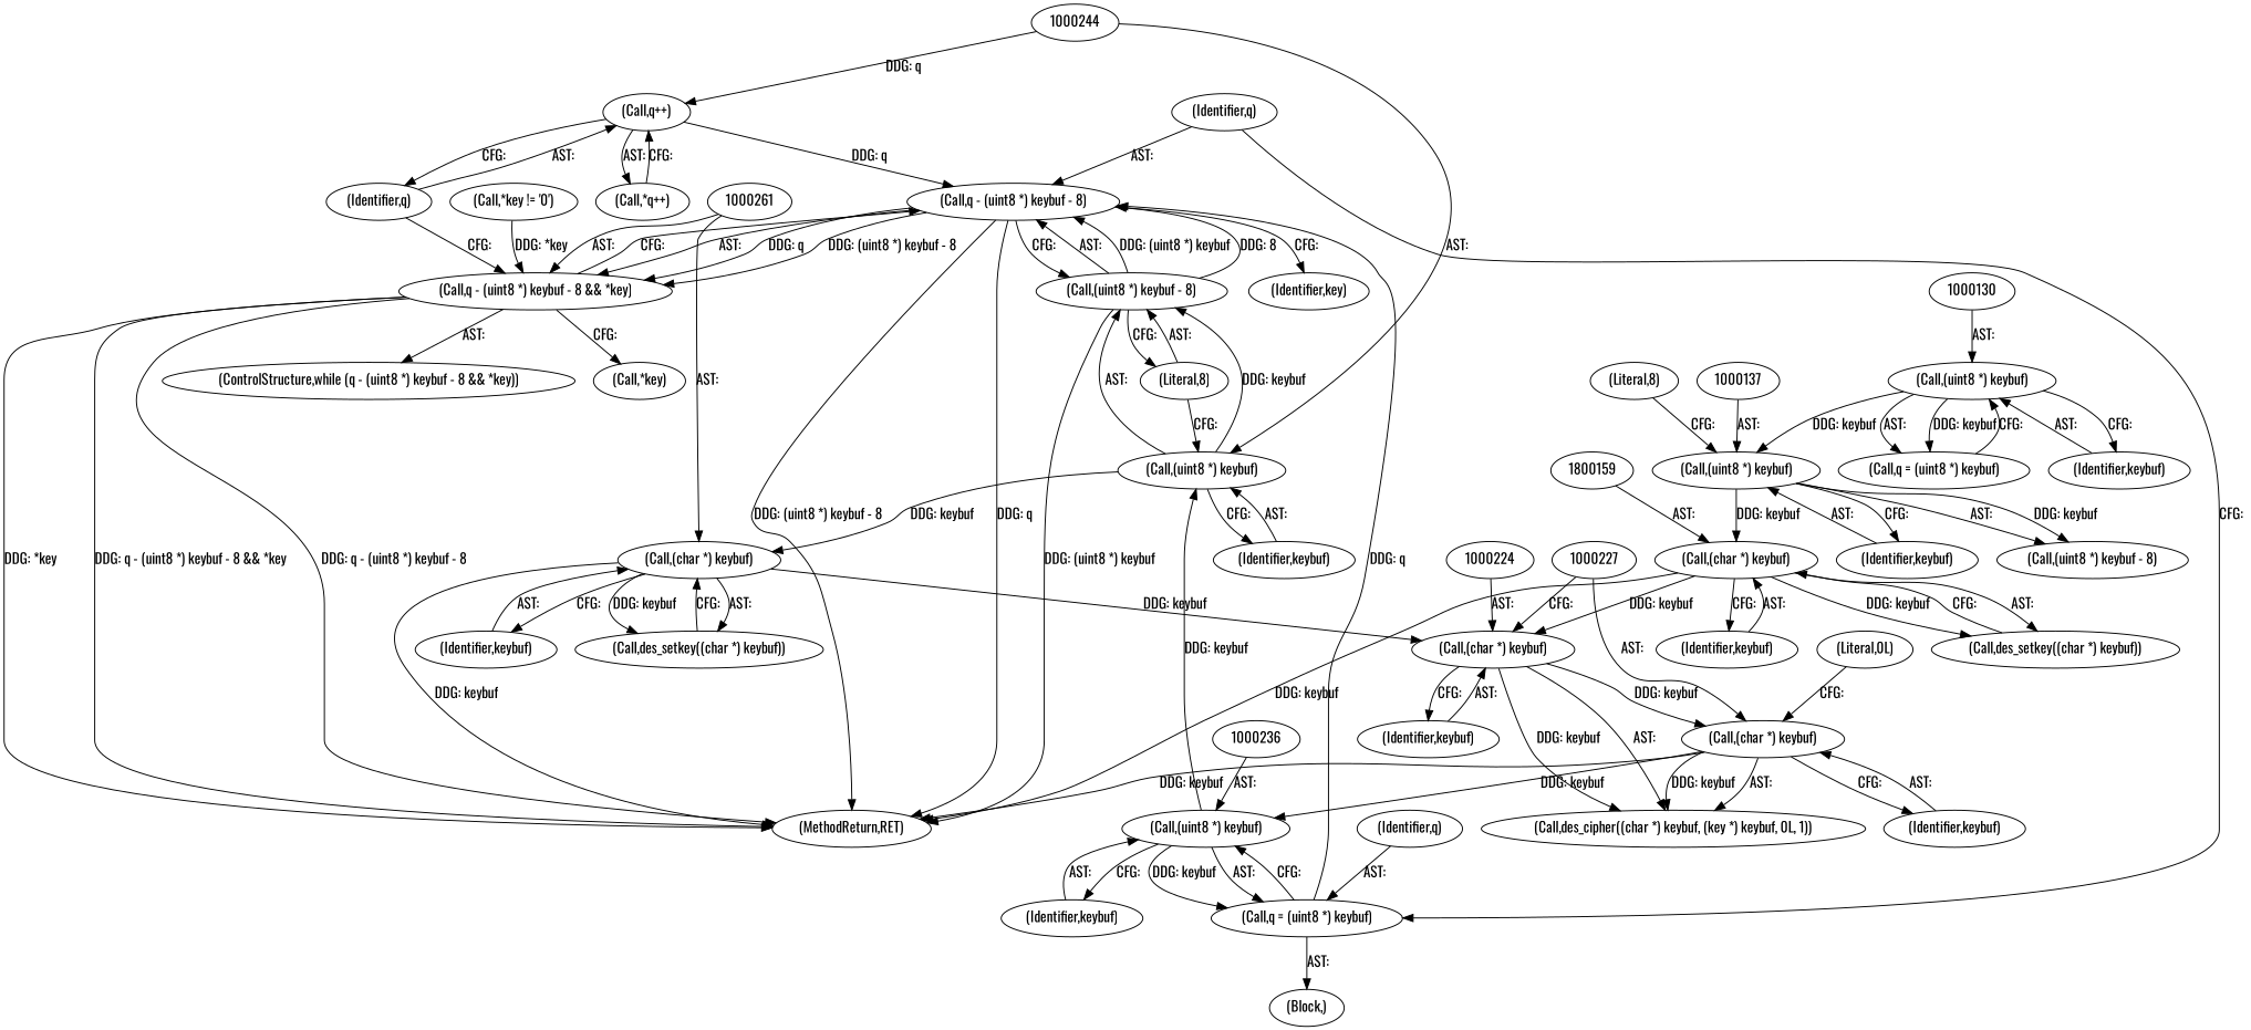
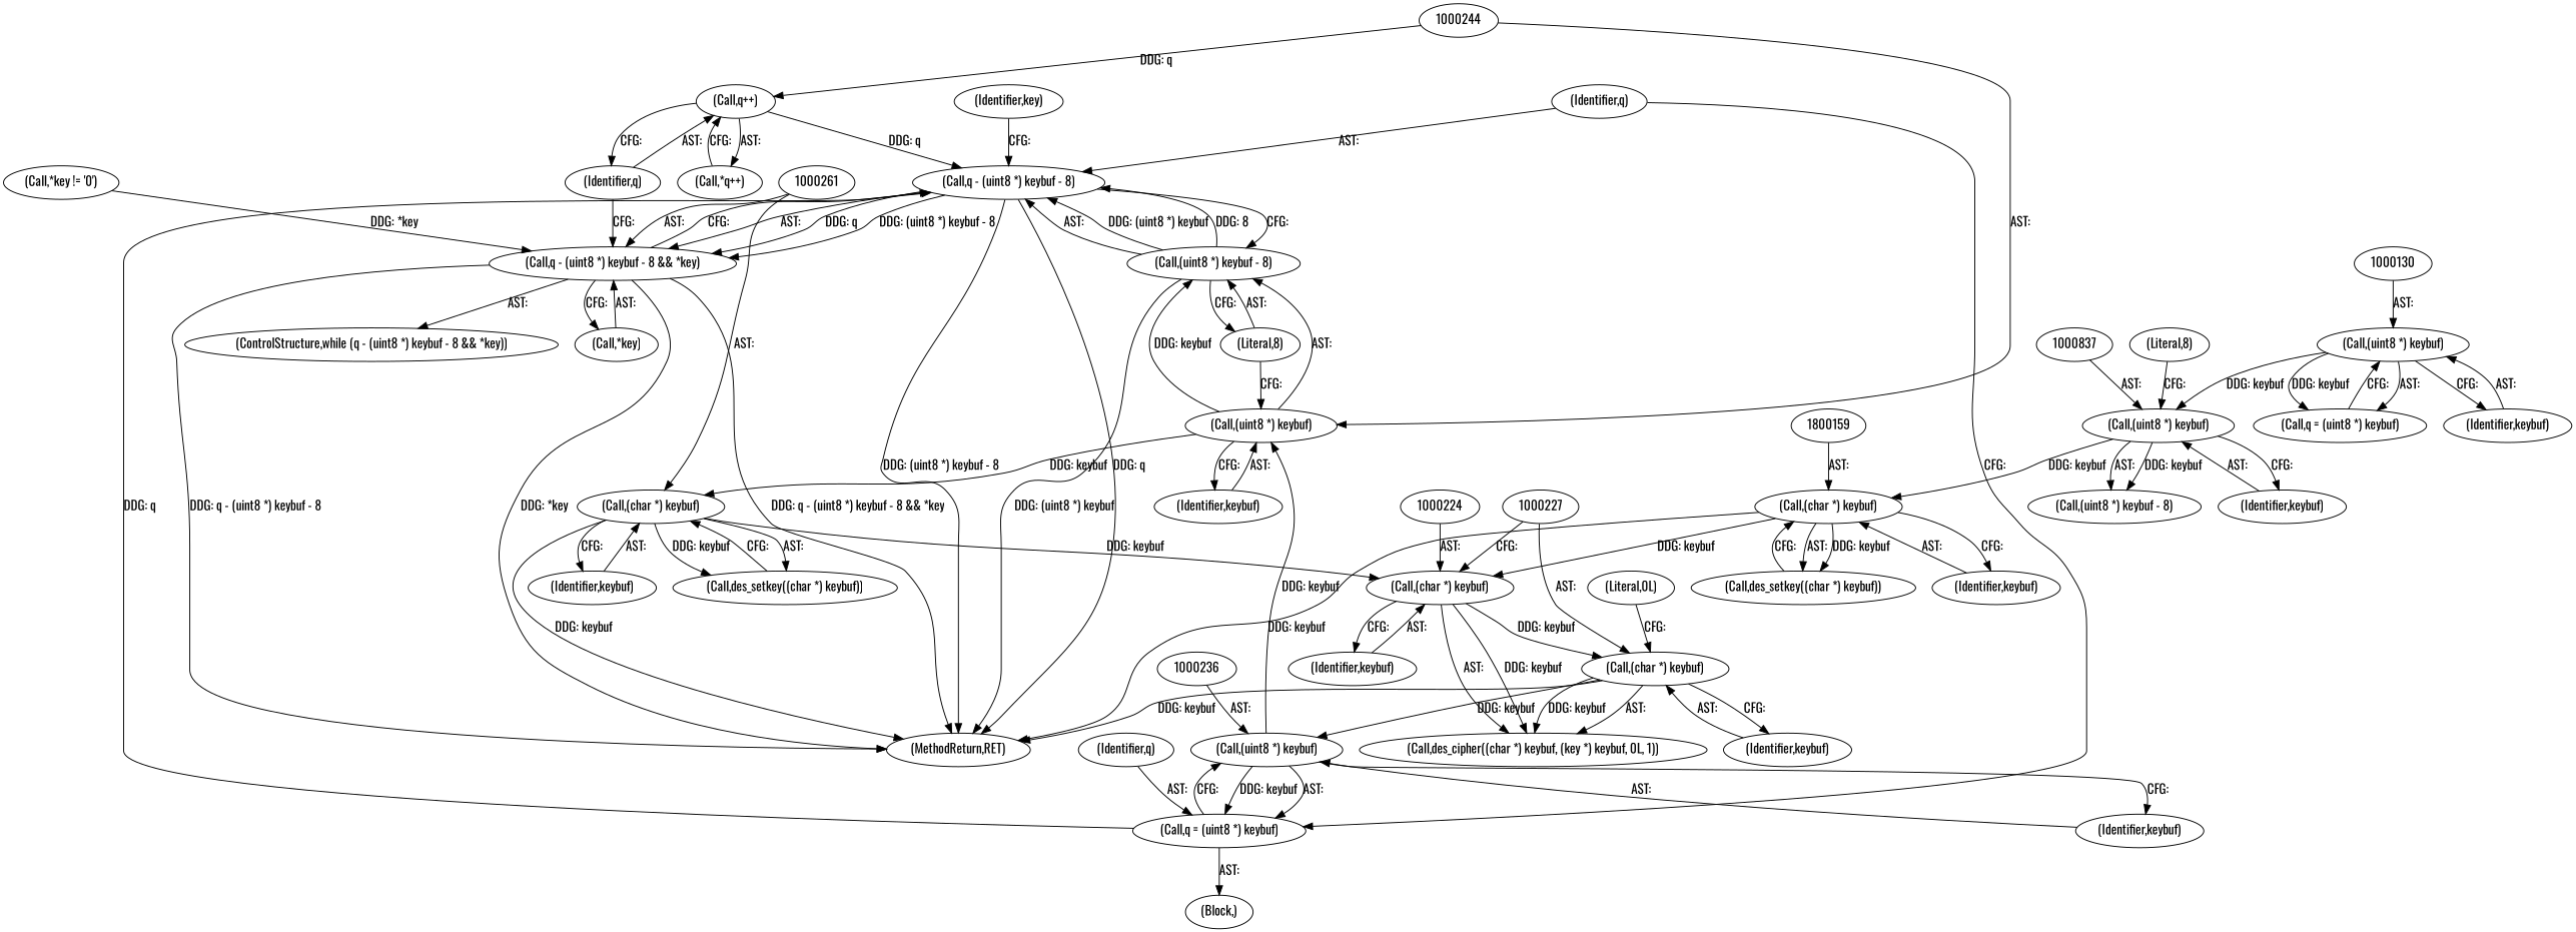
  digraph {
    fontname=Oswald
    node [fontname=Oswald]
    edge [fontname=Oswald]
    n1 [label="(Call,q++)"]
    n2 [label="(Call,q - (uint8 *) keybuf - 8)"]
    n3 [label="(Call,*q++)"]
    n4 [label="(Identifier,q)"]
    n5 [label="(Call,(uint8 *) keybuf - 8)"]
    n6 [label="(Call,q - (uint8 *) keybuf - 8 && *key)"]
    n7 [label="(MethodReturn,RET)"]
    n8 [label="(Literal,8)"]
    n9 [label="(ControlStructure,while (q - (uint8 *) keybuf - 8 && *key))"]
    n10 [label="(Call,*key)"]
    n11 [label="(Call,q = (uint8 *) keybuf)"]
    n12 [label="(Call,(uint8 *) keybuf)"]
    n13 [label="(Block,)"]
    n14 [label="(Call,(uint8 *) keybuf)"]
    n15 [label="(Identifier,keybuf)"]
    n16 [label="(Call,(char *) keybuf)"]
    n17 [label="(Identifier,keybuf)"]
    n18 [label="(Call,(char *) keybuf)"]
    n19 [label="(Identifier,keybuf)"]
    n20 [label="(Call,des_cipher((char *) keybuf, (key *) keybuf, 0L, 1))"]
    n21 [label="(Call,(char *) keybuf)"]
    n22 [label="(Identifier,keybuf)"]
    n23 [label="(Call,(char *) keybuf)"]
    n24 [label="(Identifier,keybuf)"]
    n25 [label="(Call,des_setkey((char *) keybuf))"]
    n26 [label="(Call,(uint8 *) keybuf)"]
    n27 [label="(Identifier,keybuf)"]
    n28 [label="(Call,(uint8 *) keybuf - 8)"]
    n29 [label="(Call,(uint8 *) keybuf)"]
    n30 [label="(Call,q = (uint8 *) keybuf)"]
    n31 [label="(Identifier,keybuf)"]
    n32 [label="(Identifier,keybuf)"]
    n33 [label="(Call,des_setkey((char *) keybuf))"]
    n34 [label="(Literal,0L)"]
    n35 [label="(Identifier,q)"]
    n36 [label="(Call,*key != '\0')"]
    n37 [label="(Identifier,key)"]
    n38 [label="(Identifier,q)"]
    n39 [label="(Literal,8)"]
    1000236
    1000227
    1000224
    n43 [label=1800159]
-   1000137
+   1000137 [label=1000837]
    1000130
    1000261
    1000244
    n1 -> n2 [label="DDG: q"]
    n1 -> n3 [label="AST: "]
    n1 -> n4 [label="CFG: "]
    n2 -> n5 [label="CFG: "]
    n2 -> n6 [label="AST: "]
    n2 -> n6 [label="DDG: q"]
    n2 -> n6 [label="DDG: (uint8 *) keybuf - 8"]
    n2 -> n7 [label="DDG: (uint8 *) keybuf - 8"]
    n2 -> n7 [label="DDG: q"]
    n3 -> n1 [label="CFG: "]
    n4 -> n1 [label="AST: "]
    n4 -> n6 [label="CFG: "]
    n5 -> n2 [label="AST: "]
    n5 -> n2 [label="DDG: (uint8 *) keybuf"]
    n5 -> n2 [label="DDG: 8"]
    n5 -> n7 [label="DDG: (uint8 *) keybuf"]
    n5 -> n8 [label="CFG: "]
    n6 -> n2 [label="CFG: "]
    n6 -> n7 [label="DDG: q - (uint8 *) keybuf - 8 && *key"]
    n6 -> n7 [label="DDG: q - (uint8 *) keybuf - 8"]
    n6 -> n7 [label="DDG: *key"]
    n6 -> n9 [label="AST: "]
    n6 -> n10 [label="CFG: "]
    n8 -> n5 [label="AST: "]
    n8 -> n14 [label="CFG: "]
+   n10 -> n6 [label="AST: "]
    n11 -> n2 [label="DDG: q"]
    n11 -> n12 [label="CFG: "]
    n11 -> n13 [label="AST: "]
    n12 -> n11 [label="AST: "]
    n12 -> n11 [label="DDG: keybuf"]
    n12 -> n14 [label="DDG: keybuf"]
    n12 -> n15 [label="CFG: "]
    n14 -> n5 [label="AST: "]
    n14 -> n5 [label="DDG: keybuf"]
    n14 -> n16 [label="DDG: keybuf"]
    n14 -> n17 [label="CFG: "]
    n15 -> n12 [label="AST: "]
    n16 -> n7 [label="DDG: keybuf"]
    n16 -> n21 [label="DDG: keybuf"]
    n16 -> n32 [label="CFG: "]
    n16 -> n33 [label="AST: "]
    n16 -> n33 [label="DDG: keybuf"]
    n17 -> n14 [label="AST: "]
    n18 -> n7 [label="DDG: keybuf"]
    n18 -> n12 [label="DDG: keybuf"]
    n18 -> n19 [label="CFG: "]
    n18 -> n20 [label="AST: "]
    n18 -> n20 [label="DDG: keybuf"]
    n19 -> n18 [label="AST: "]
    n21 -> n18 [label="DDG: keybuf"]
    n21 -> n20 [label="AST: "]
    n21 -> n20 [label="DDG: keybuf"]
    n21 -> n22 [label="CFG: "]
    n22 -> n21 [label="AST: "]
    n23 -> n7 [label="DDG: keybuf"]
    n23 -> n21 [label="DDG: keybuf"]
    n23 -> n24 [label="CFG: "]
    n23 -> n25 [label="AST: "]
    n23 -> n25 [label="DDG: keybuf"]
    n24 -> n23 [label="AST: "]
    n25 -> n23 [label="CFG: "]
    n26 -> n23 [label="DDG: keybuf"]
    n26 -> n27 [label="CFG: "]
    n26 -> n28 [label="AST: "]
    n26 -> n28 [label="DDG: keybuf"]
    n27 -> n26 [label="AST: "]
    n29 -> n26 [label="DDG: keybuf"]
    n29 -> n30 [label="AST: "]
    n29 -> n30 [label="DDG: keybuf"]
    n29 -> n31 [label="CFG: "]
    n30 -> n29 [label="CFG: "]
    n31 -> n29 [label="AST: "]
    n32 -> n16 [label="AST: "]
    n33 -> n16 [label="CFG: "]
    n34 -> n18 [label="CFG: "]
    n35 -> n11 [label="AST: "]
    n36 -> n6 [label="DDG: *key"]
-   n2 -> n37 [label="CFG: "]
+   n37 -> n2 [label="CFG: "]
    n38 -> n2 [label="AST: "]
    n38 -> n11 [label="CFG: "]
    n39 -> n26 [label="CFG: "]
    1000236 -> n12 [label="AST: "]
    1000227 -> n18 [label="AST: "]
    1000227 -> n21 [label="CFG: "]
    1000224 -> n21 [label="AST: "]
    n43 -> n23 [label="AST: "]
    1000137 -> n26 [label="AST: "]
    1000130 -> n29 [label="AST: "]
    1000261 -> n6 [label="AST: "]
    1000261 -> n16 [label="AST: "]
    1000244 -> n1 [label="DDG: q"]
    1000244 -> n14 [label="AST: "]
  }
